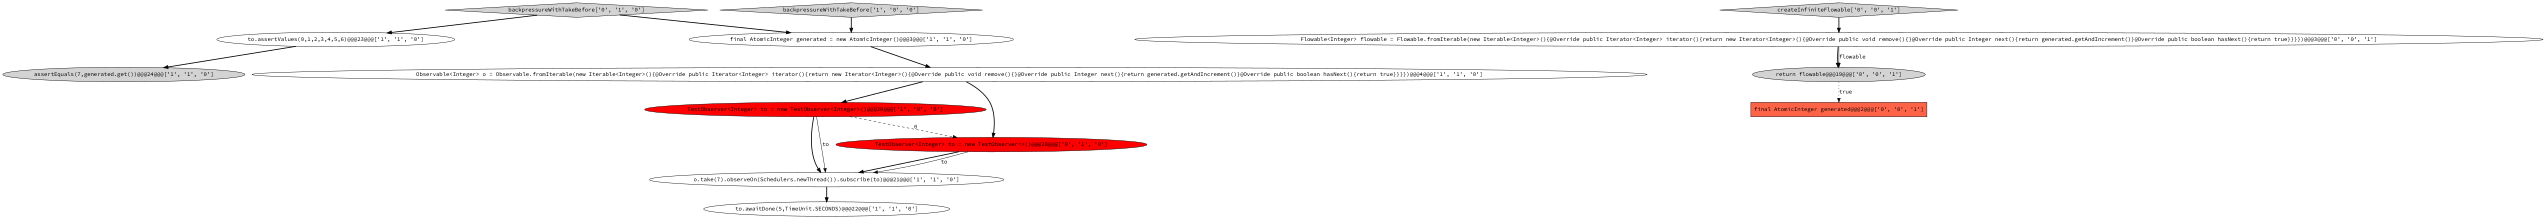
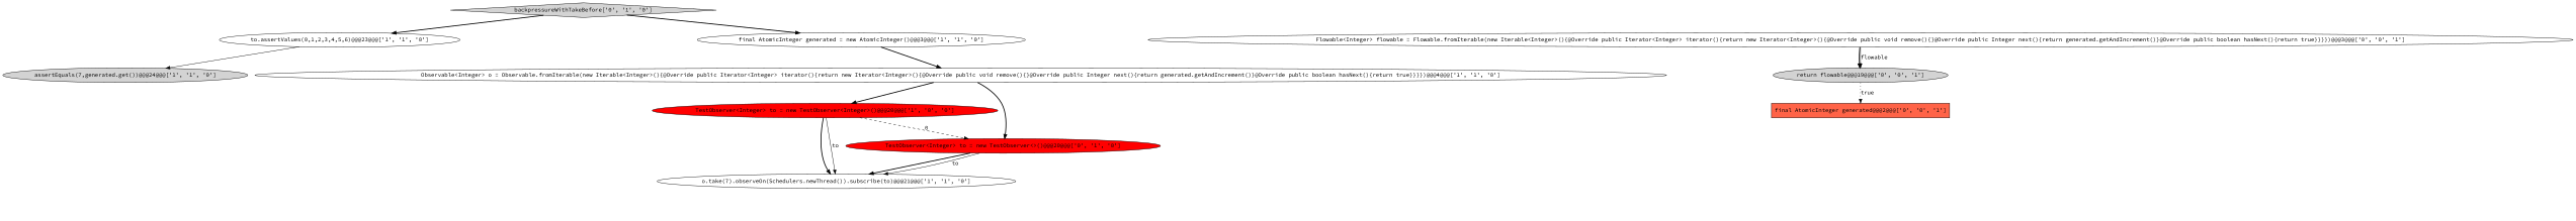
  digraph {
    fontname="Source Code Pro"
    node [fillcolor=white fontname="Source Code Pro" shape=ellipse style=filled]
    edge [fontname="Source Code Pro" style=bold]
-   n1 [label="to.awaitDone(5,TimeUnit.SECONDS)@@@22@@@['1', '1', '0']"]
    n2 [label="to.assertValues(0,1,2,3,4,5,6)@@@23@@@['1', '1', '0']"]
    n3 [fillcolor=lightgray label="assertEquals(7,generated.get())@@@24@@@['1', '1', '0']"]
    n4 [label="o.take(7).observeOn(Schedulers.newThread()).subscribe(to)@@@21@@@['1', '1', '0']"]
    n5 [label="Flowable<Integer> flowable = Flowable.fromIterable(new Iterable<Integer>(){@Override public Iterator<Integer> iterator(){return new Iterator<Integer>(){@Override public void remove(){}@Override public Integer next(){return generated.getAndIncrement()}@Override public boolean hasNext(){return true}}}})@@@3@@@['0', '0', '1']"]
    n6 [fillcolor=lightgray label="return flowable@@@19@@@['0', '0', '1']"]
    n7 [fillcolor=tomato label="final AtomicInteger generated@@@2@@@['0', '0', '1']" shape=box]
    n8 [label="Observable<Integer> o = Observable.fromIterable(new Iterable<Integer>(){@Override public Iterator<Integer> iterator(){return new Iterator<Integer>(){@Override public void remove(){}@Override public Integer next(){return generated.getAndIncrement()}@Override public boolean hasNext(){return true}}}})@@@4@@@['1', '1', '0']"]
    n9 [fillcolor=red label="TestObserver<Integer> to = new TestObserver<Integer>()@@@20@@@['1', '0', '0']"]
    n10 [fillcolor=red label="TestObserver<Integer> to = new TestObserver<>()@@@20@@@['0', '1', '0']"]
    n11 [fillcolor=lightgray label="backpressureWithTakeBefore['0', '1', '0']" shape=diamond]
    n12 [label="final AtomicInteger generated = new AtomicInteger()@@@3@@@['1', '1', '0']"]
-   n13 [fillcolor=lightgray label="backpressureWithTakeBefore['1', '0', '0']" shape=diamond]
-   n14 [fillcolor=lightgray label="createInfiniteFlowable['0', '0', '1']" shape=diamond]
-   n2 -> n3
-   n4 -> n1
+   n2 -> n3 [style=solid]
    n5 -> n6
    n5 -> n6 [label=flowable style=solid]
    n6 -> n7 [label=true style=dotted]
    n8 -> n9
    n8 -> n10
    n9 -> n4
    n9 -> n4 [label=to style=solid]
    n9 -> n10 [label=0 style=dashed]
    n10 -> n4
    n10 -> n4 [label=to style=solid]
    n11 -> n2
    n11 -> n12
    n12 -> n8
-   n13 -> n12
-   n14 -> n5
  }
